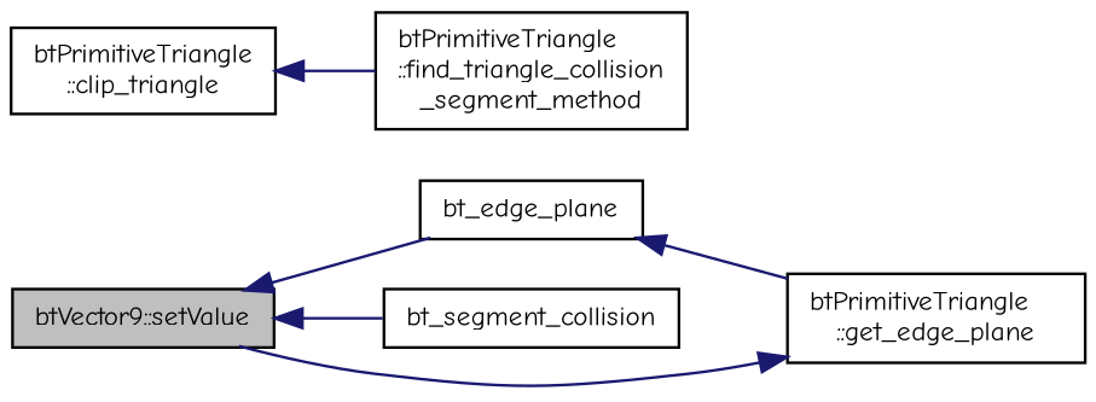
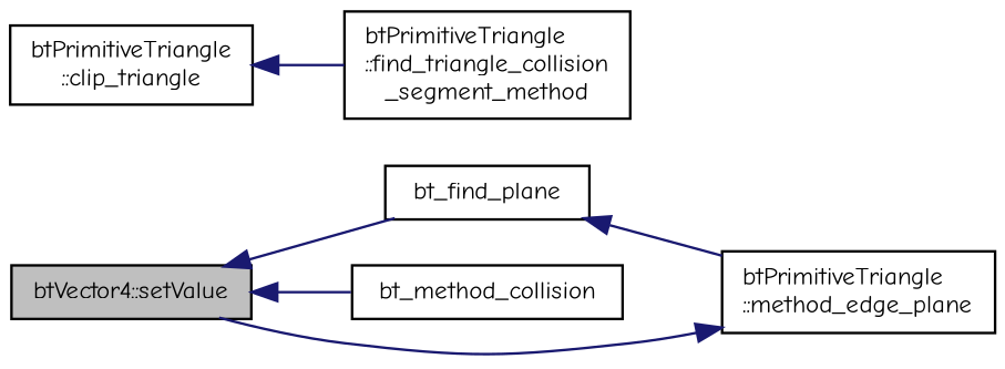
  digraph {
    fontname="Comic Neue"
    rankdir=LR
    node [color=black fillcolor=white fontname="Comic Neue" fontsize=10 shape=record style=filled]
    edge [color=midnightblue dir=back fontname="Comic Neue" fontsize=10 labelfontname=Helvetica labelfontsize=10 style=solid]
-   n1 [fillcolor=grey75 fontcolor=black height=0.2 label="btVector9::setValue" width=0.4]
-   n2 [height=0.2 label=bt_edge_plane width=0.4]
-   n3 [height=0.2 label=bt_segment_collision width=0.4]
-   n4 [height=0.2 label="btPrimitiveTriangle\l::get_edge_plane" width=0.4]
+   n1 [fillcolor=grey75 fontcolor=black height=0.2 label="btVector4::setValue" width=0.4]
+   n2 [height=0.2 label=bt_find_plane width=0.4]
+   n3 [height=0.2 label=bt_method_collision width=0.4]
+   n4 [height=0.2 label="btPrimitiveTriangle\l::method_edge_plane" width=0.4]
    n5 [height=0.2 label="btPrimitiveTriangle\l::clip_triangle" width=0.4]
    n6 [height=0.2 label="btPrimitiveTriangle\l::find_triangle_collision\l_segment_method" width=0.4]
    n1 -> n2
    n1 -> n3
    n2 -> n4
    n4 -> n1
    n5 -> n6
  }
